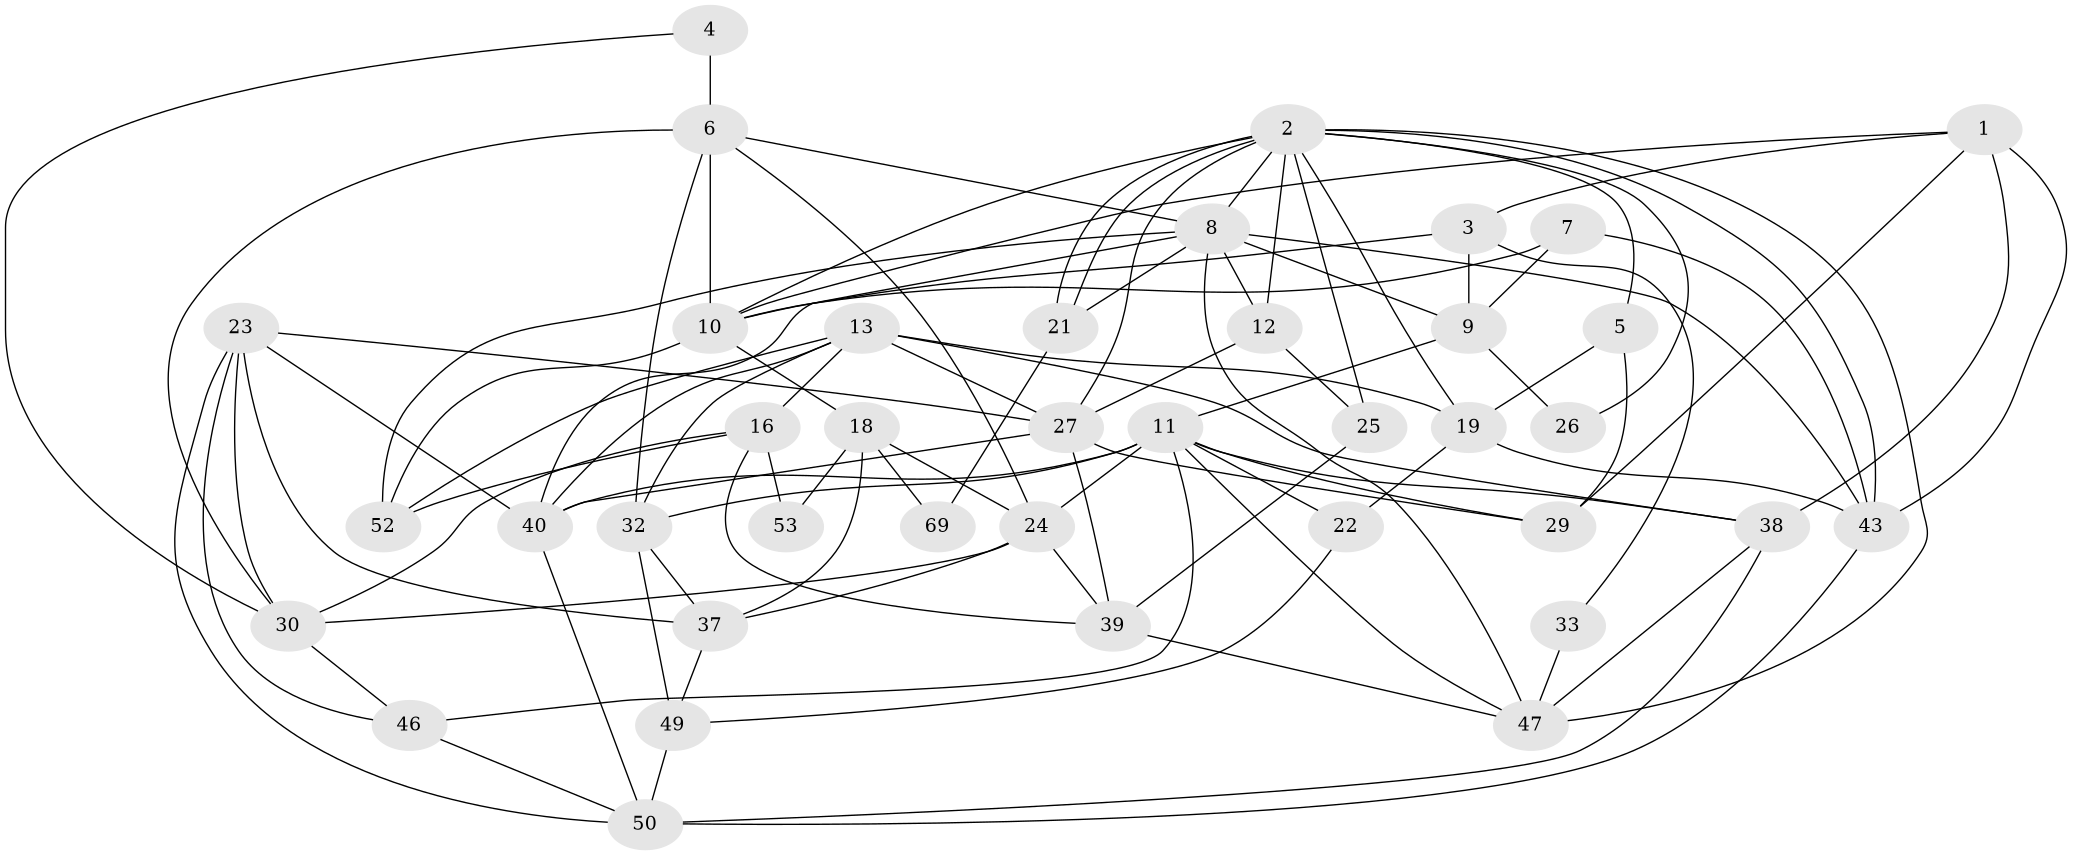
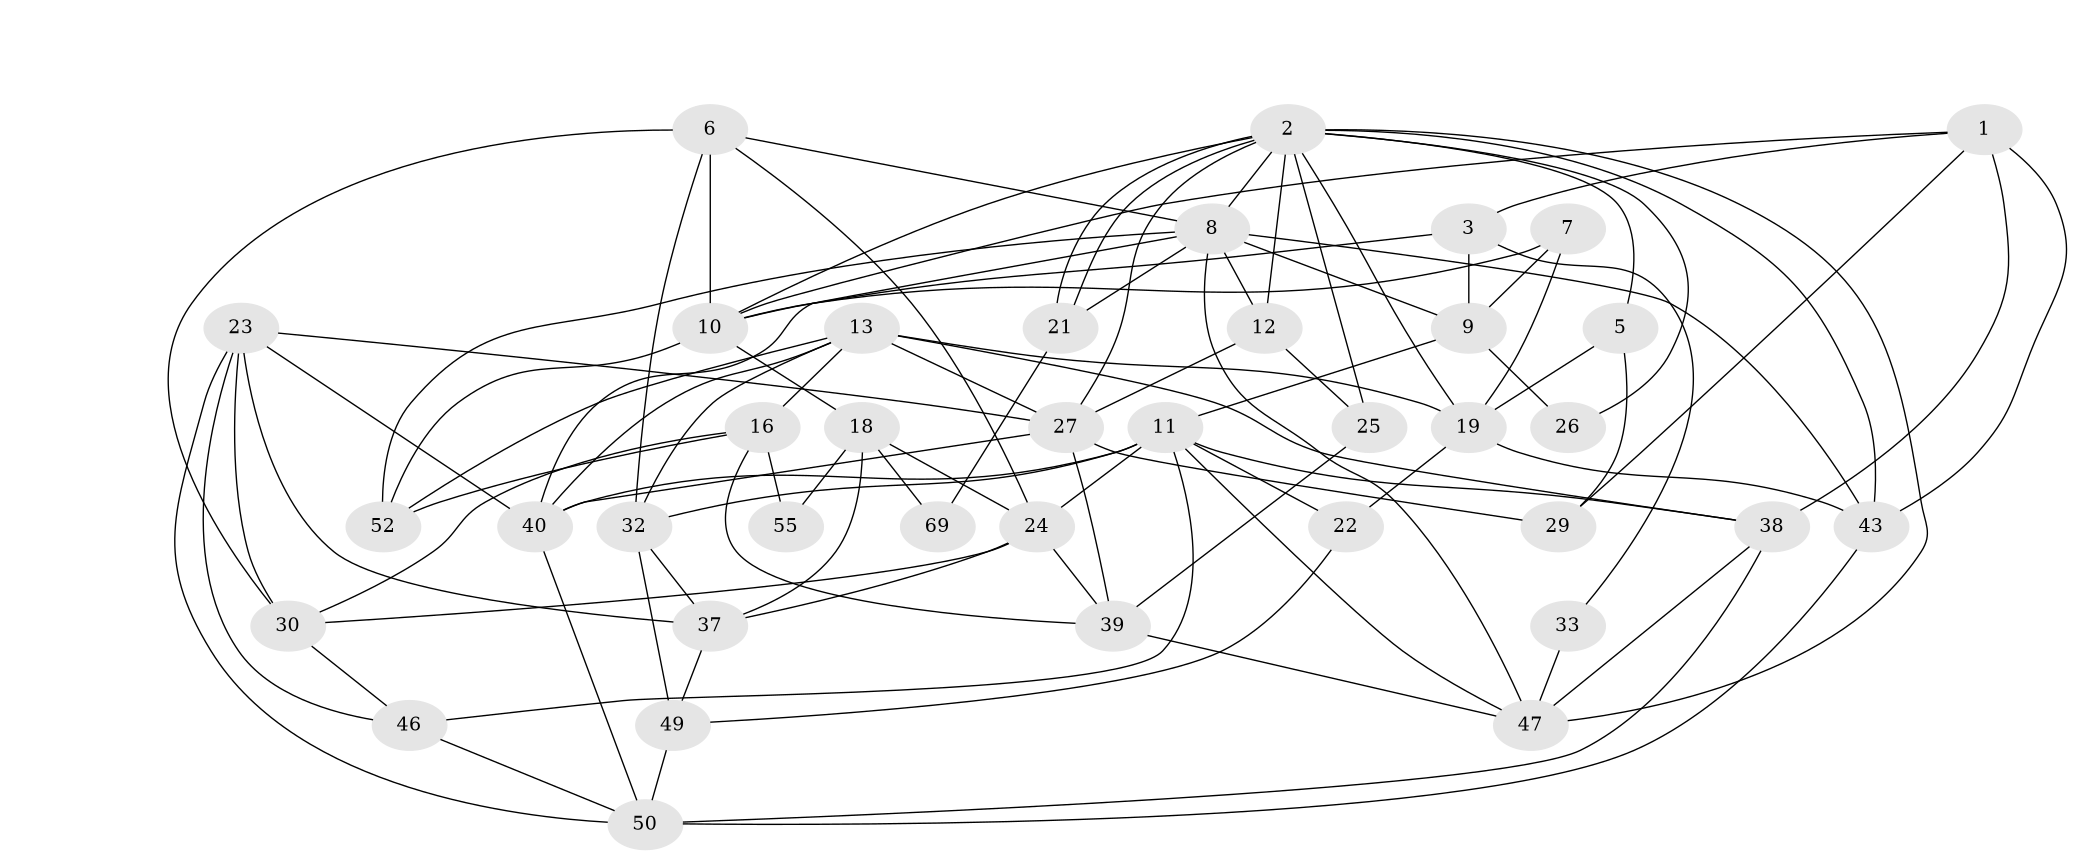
  graph {
    node [color=gray90 style=filled]
    1 [super="+55"]
    3
    10 [super="+60"]
    29
    38 [super="+45"]
    43 [super="+63"]
    9 [super="+54"]
    33
    52 [super="+59"]
    18 [super="+65"]
    13 [super="+66"]
    19 [super="+62"]
    27 [super="+34"]
    32 [super="+41"]
    40 [super="+48"]
    16 [super="+20"]
    n17 [label=47 super="+47"]
    50 [super="+67"]
    2 [super="+57"]
    5 [super="+28"]
    8 [super="+36"]
    12 [super="+17"]
    21
    25
    26
    22
    69
    39 [super="+64"]
    11 [super="+51"]
    6 [super="+35"]
    30 [super="+61"]
    24 [super="+58"]
-   4
    46 [super="+56"]
    37 [super="+68"]
    49
    7 [super="+15"]
-   53
+   53 [label=55]
    23 [super="+31"]
    1 -- 3
    1 -- 10
    1 -- 29
    1 -- 38
    1 -- 43
    3 -- 10
    3 -- 9
    3 -- 33
    10 -- 52
    10 -- 18
    38 -- n17
    38 -- 50
    43 -- 50
    9 -- 26
    9 -- 11
    33 -- n17
    18 -- 69
    18 -- 24
    18 -- 37
    18 -- 53 [weight=2]
    13 -- 38
    13 -- 52
    13 -- 19
    13 -- 27
    13 -- 32
    13 -- 40
    13 -- 16
    19 -- 43
    19 -- 22
    27 -- 29
    27 -- 40
    27 -- 39
    32 -- 37
    32 -- 49
    40 -- 50
    16 -- 52
    16 -- 39
    16 -- 30
    16 -- 53
    2 -- 10
    2 -- 43
    2 -- 19
    2 -- 27
    2 -- n17
    2 -- 5
    2 -- 8 [weight=2]
    2 -- 12
    2 -- 21
    2 -- 21
    2 -- 25
    2 -- 26
    5 -- 29
    5 -- 19
    8 -- 43
    8 -- 9 [weight=2]
    8 -- 52
    8 -- 40
    8 -- n17
    8 -- 12
    8 -- 21
    12 -- 27
    12 -- 25
    21 -- 69
    25 -- 39
    22 -- 49
    39 -- n17
-   11 -- 29
    11 -- 38
    11 -- 32
    11 -- 40
    11 -- n17
    11 -- 22
    11 -- 24
    11 -- 46
    6 -- 10 [weight=2]
    6 -- 32
    6 -- 8
    6 -- 30
    6 -- 24
    30 -- 46
    24 -- 39
    24 -- 30
    24 -- 37
-   4 -- 6 [weight=2]
-   4 -- 30
    46 -- 50
    37 -- 49
    49 -- 50
    7 -- 10
-   7 -- 43
+   7 -- 19
    7 -- 9
    23 -- 27
    23 -- 40
    23 -- 50
    23 -- 30
    23 -- 46
    23 -- 37
  }
